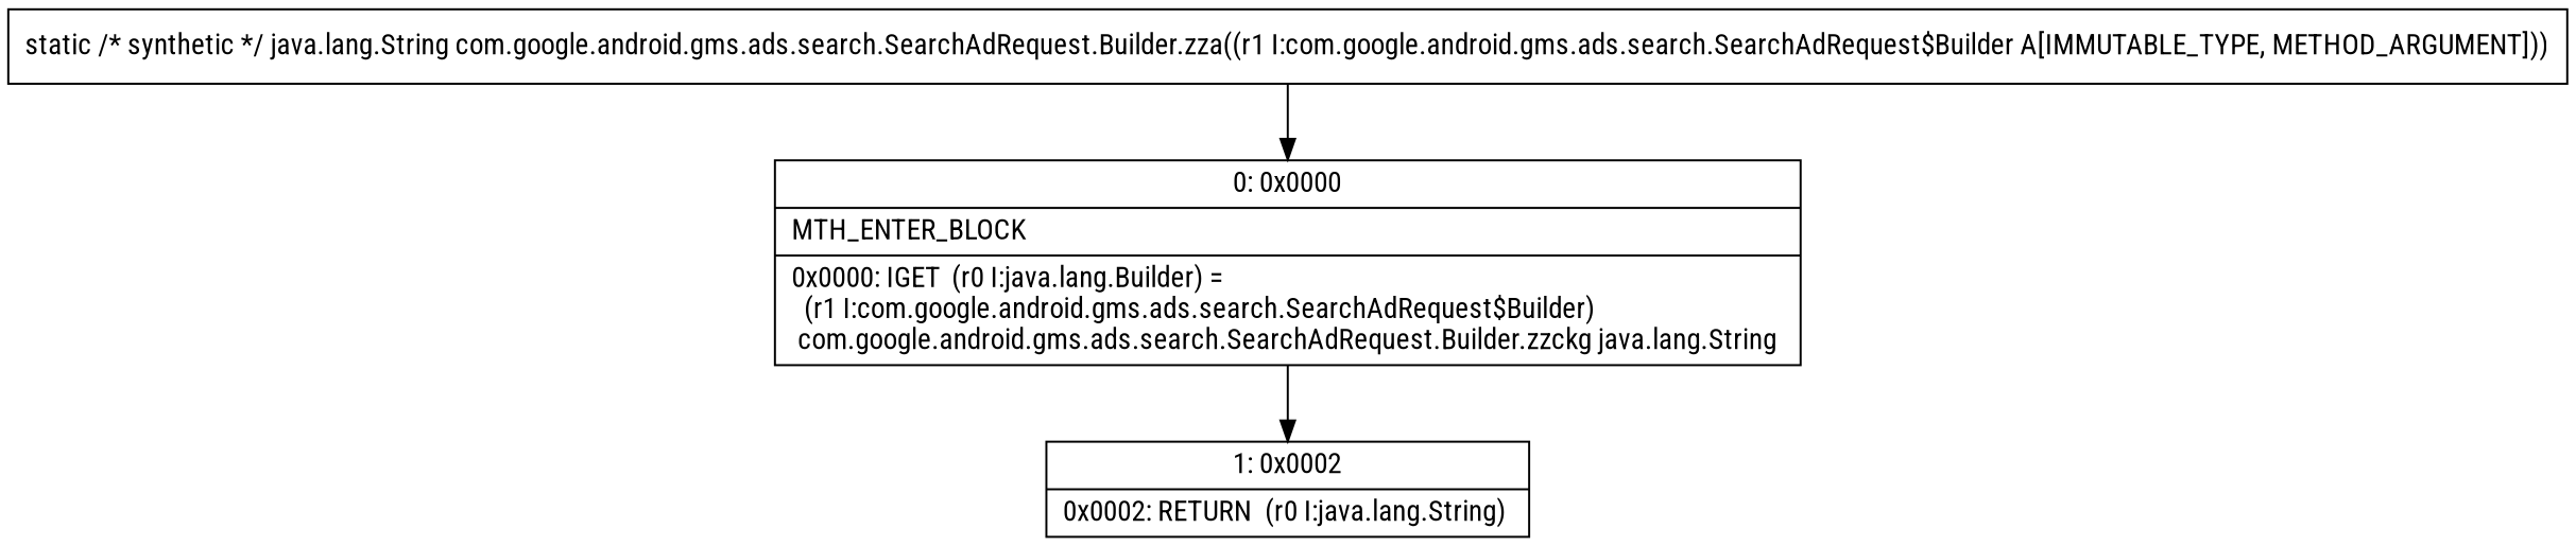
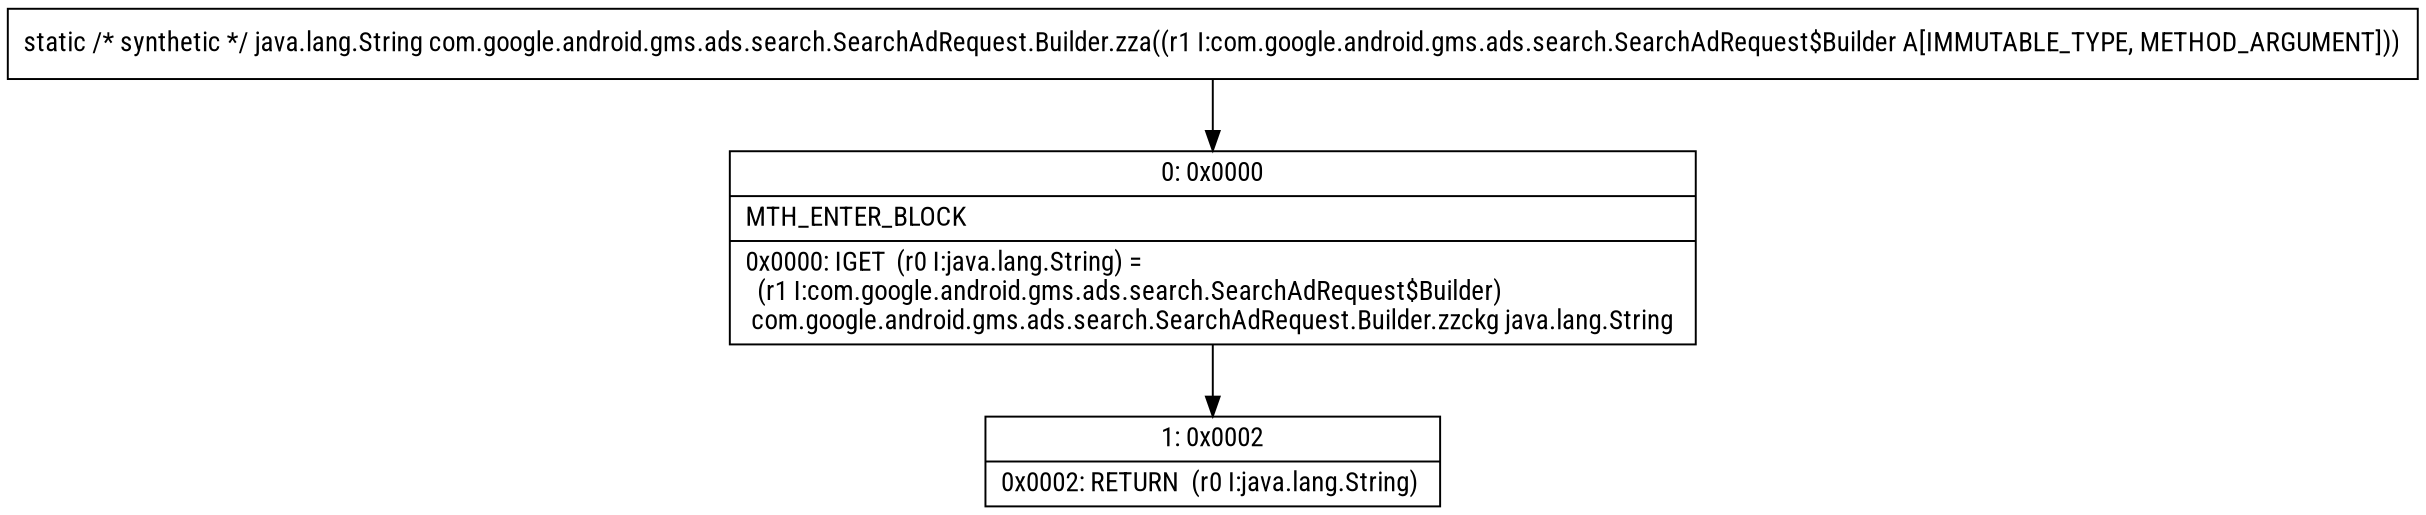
  digraph {
    fontname="Roboto Condensed"
    node [shape=record fontname="Roboto Condensed"]
    edge [fontname="Roboto Condensed"]
-   n1 [label="{0\:\ 0x0000|MTH_ENTER_BLOCK\l|0x0000: IGET  (r0 I:java.lang.Builder) = \l  (r1 I:com.google.android.gms.ads.search.SearchAdRequest$Builder)\l com.google.android.gms.ads.search.SearchAdRequest.Builder.zzckg java.lang.String \l}"]
+   n1 [label="{0\:\ 0x0000|MTH_ENTER_BLOCK\l|0x0000: IGET  (r0 I:java.lang.String) = \l  (r1 I:com.google.android.gms.ads.search.SearchAdRequest$Builder)\l com.google.android.gms.ads.search.SearchAdRequest.Builder.zzckg java.lang.String \l}"]
    n2 [label="{1\:\ 0x0002|0x0002: RETURN  (r0 I:java.lang.String) \l}"]
    n3 [label="{static \/* synthetic *\/ java.lang.String com.google.android.gms.ads.search.SearchAdRequest.Builder.zza((r1 I:com.google.android.gms.ads.search.SearchAdRequest$Builder A[IMMUTABLE_TYPE, METHOD_ARGUMENT])) }"]
    n1 -> n2
    n3 -> n1
  }
